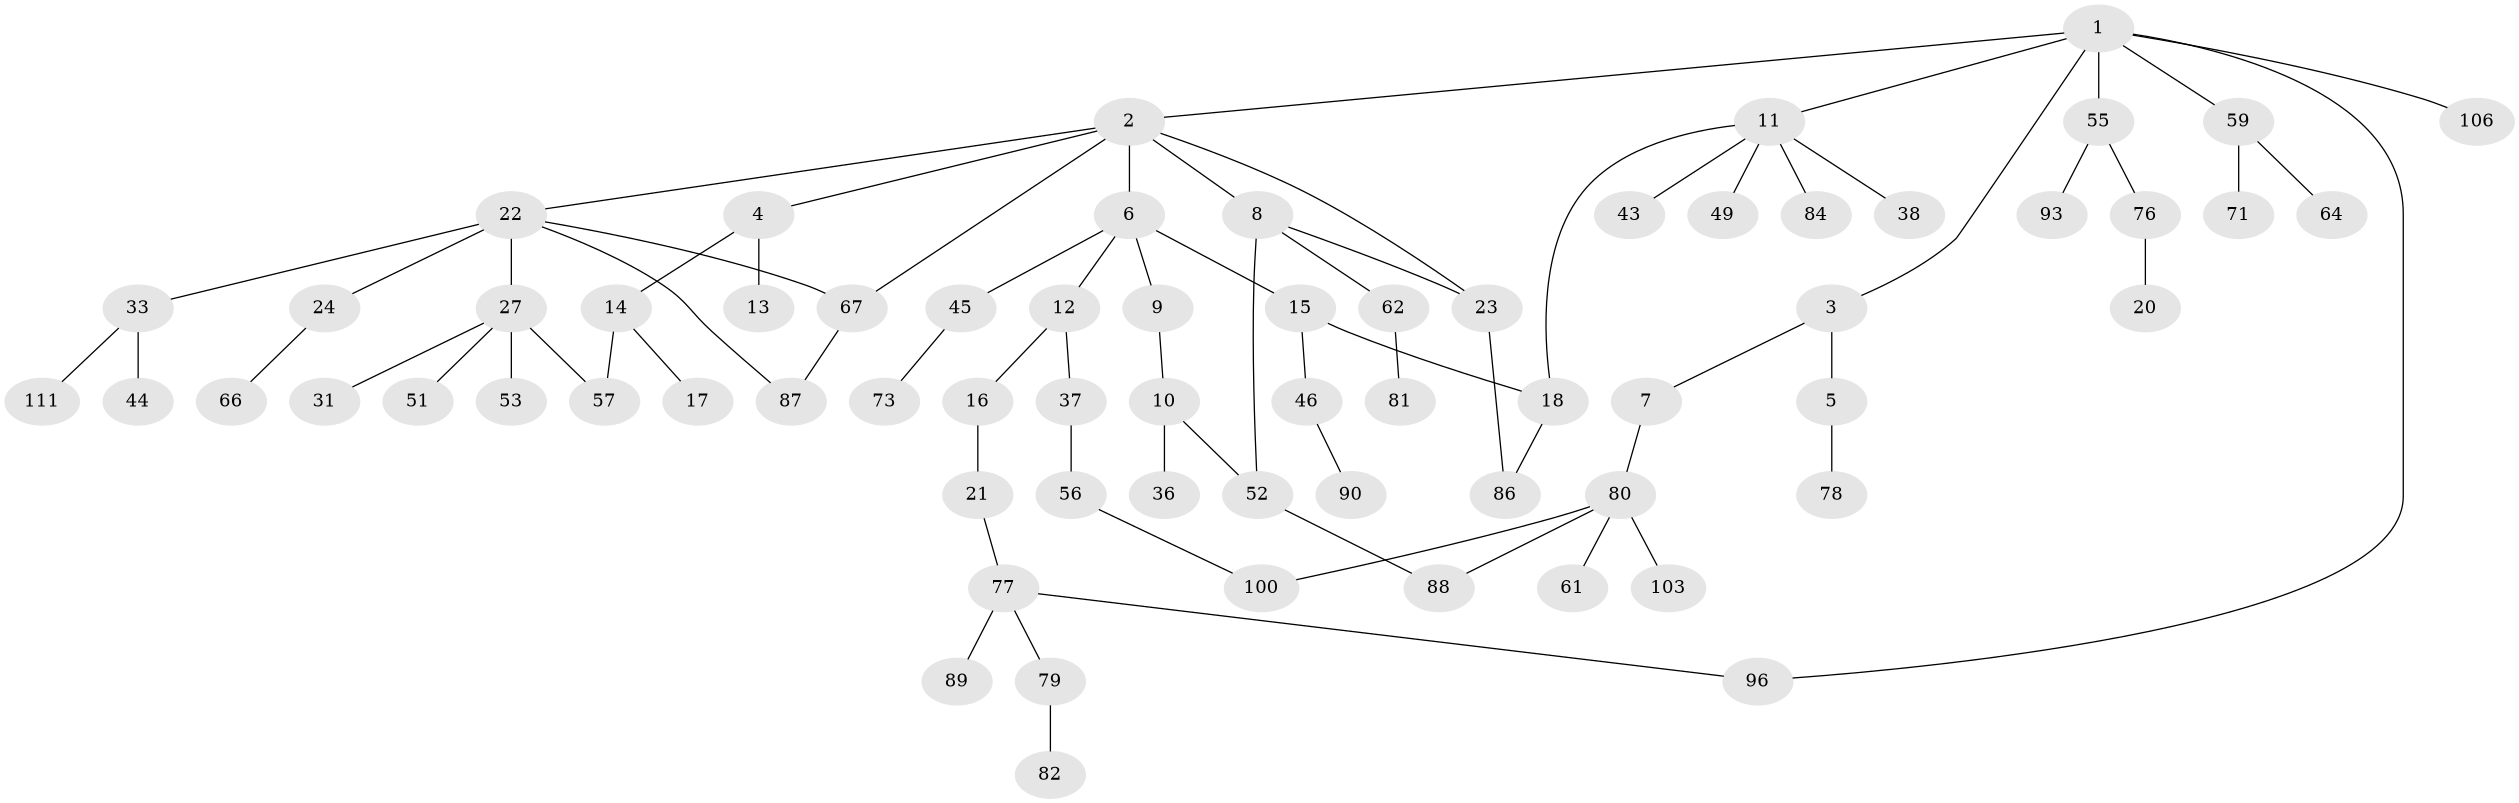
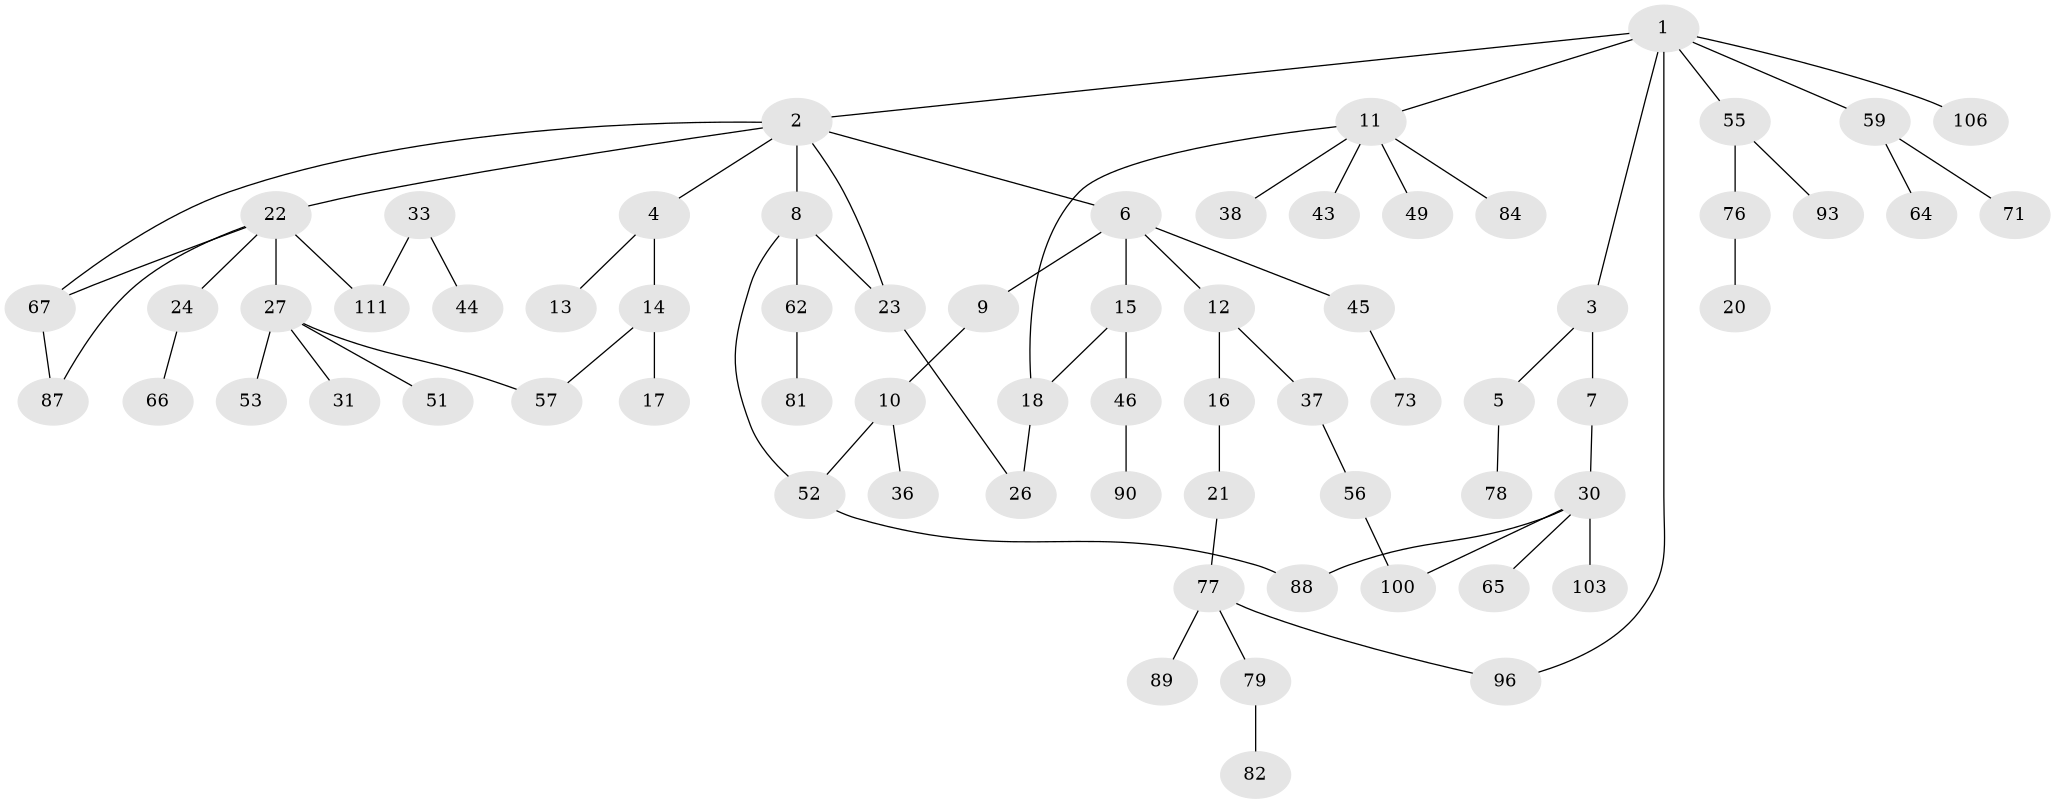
  graph {
    node [color=gray90 style=filled]
    1
    2
    3
    11 [super="+70+19"]
    55
    59
    96
    106
    4
    6
    8 [super="+25+95+99+68"]
    22
    23
    67
    5
    7
    18 [super="+48+42"]
    38
    43 [super="+105"]
    49
    84
    76
    93
    64
    71
    13
    14
    9
    15
    45
    12
    52 [super="+80"]
    62
    24 [super="+110"]
    27 [super="+28"]
    33
    87 [super="+104+112"]
-   26 [super="+72+58" label=86]
+   26 [super="+72+58"]
    78 [super="+101"]
-   30 [super="+54+32+35" label=80]
+   30 [super="+54+32+35"]
    17 [super="+108"]
    57 [super="+97+63"]
    10
    46 [super="+60"]
    73
-   65 [label=61]
+   65
    88 [super="+94"]
    100 [super="+107"]
    103 [super="+109"]
    81
    36 [super="+75"]
    16
    37
    21 [super="+47+29+83"]
    56
    90
    77
    79
    89
    66 [super="+92"]
    31 [super="+34"]
    51 [super="+74"]
    53
    44
    111
    20
    82
    1 -- 2
    1 -- 3
    1 -- 11
    1 -- 55
    1 -- 59
    1 -- 96
    1 -- 106
    2 -- 4
    2 -- 6
    2 -- 8
    2 -- 22
    2 -- 23
    2 -- 67
    3 -- 5
    3 -- 7
    11 -- 18
    11 -- 38
    11 -- 43
    11 -- 49
    11 -- 84
    55 -- 76
    55 -- 93
    59 -- 64
    59 -- 71
    4 -- 13
    4 -- 14
    6 -- 9
    6 -- 15
    6 -- 45
    6 -- 12
    8 -- 23
    8 -- 52
    8 -- 62
    22 -- 67
    22 -- 24
    22 -- 27 [weight=2]
-   22 -- 33
+   22 -- 111
    22 -- 87
    23 -- 26
    67 -- 87
    5 -- 78
    7 -- 30 [weight=2]
    18 -- 26
    76 -- 20
    14 -- 17
    14 -- 57
    9 -- 10
    15 -- 18
    15 -- 46
    45 -- 73
    12 -- 16
    12 -- 37
    52 -- 88
    62 -- 81
    24 -- 66
    27 -- 57
    27 -- 31
    27 -- 51
    27 -- 53
    33 -- 44
    33 -- 111
    30 -- 65
    30 -- 88
    30 -- 100
    30 -- 103
    10 -- 52
    10 -- 36
    46 -- 90
    16 -- 21
    37 -- 56
    21 -- 77
    56 -- 100
    77 -- 96
    77 -- 79
    77 -- 89
    79 -- 82
  }
